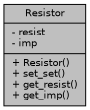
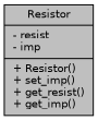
  digraph {
-   n1 [color=black fillcolor=grey75 fontcolor=black fontname=Helvetica fontsize=10 height=0.2 label="{Resistor\n|- resist\l- imp\l|+ Resistor()\l+ set_set()\l+ get_resist()\l+ get_imp()\l}" shape=record style=filled width=0.4]
+   n1 [color=black fillcolor=grey75 fontcolor=black fontname=Helvetica fontsize=10 height=0.2 label="{Resistor\n|- resist\l- imp\l|+ Resistor()\l+ set_imp()\l+ get_resist()\l+ get_imp()\l}" shape=record style=filled width=0.4]
  }
